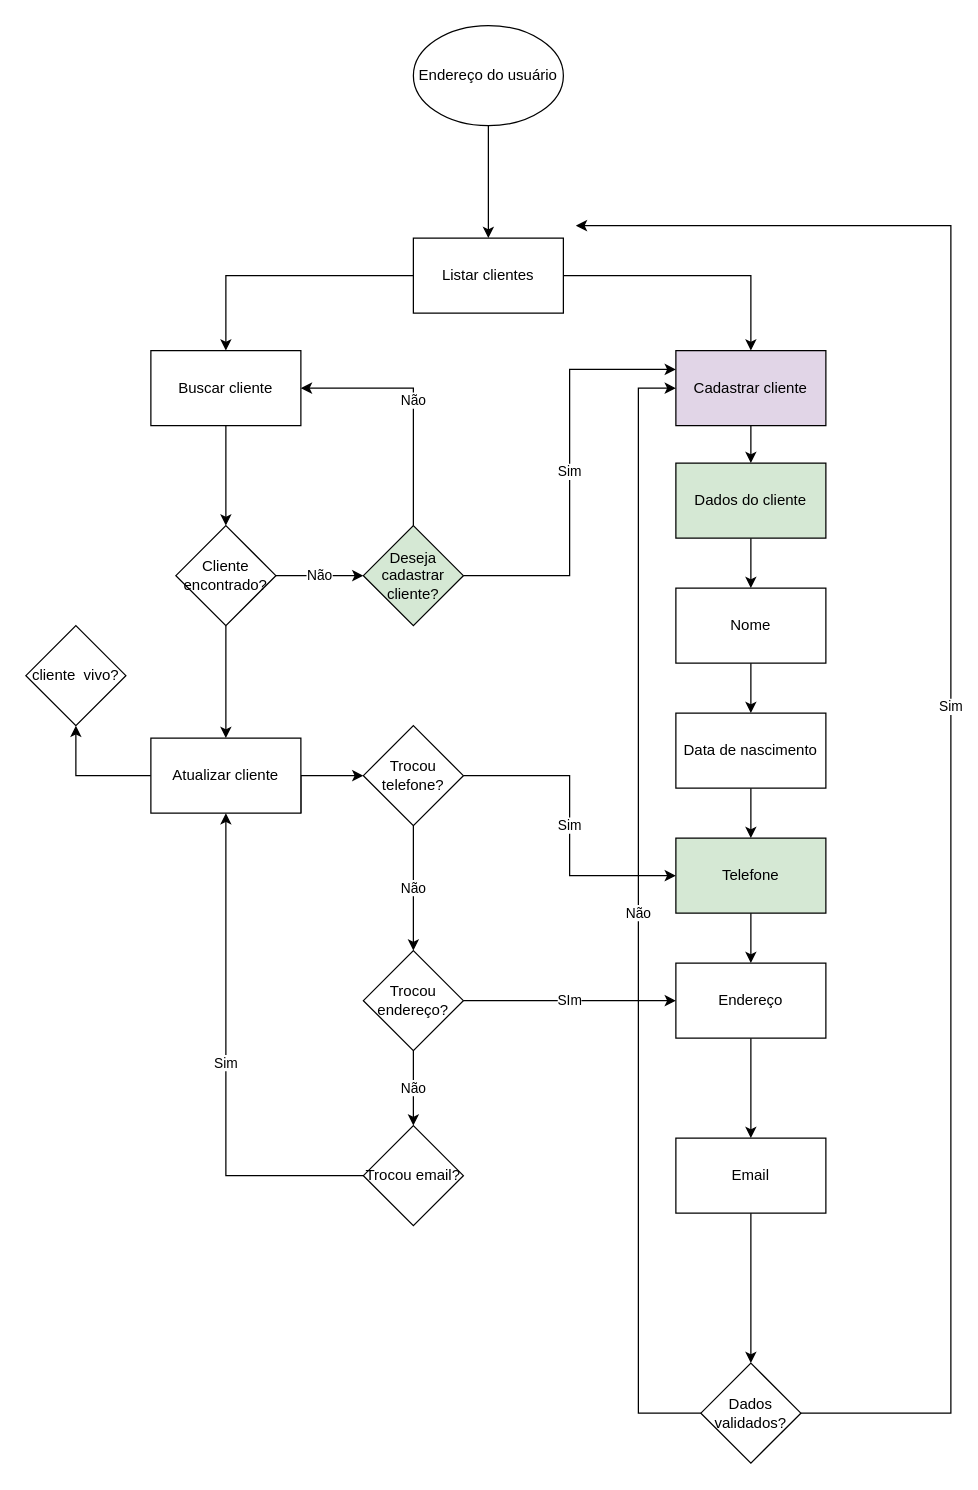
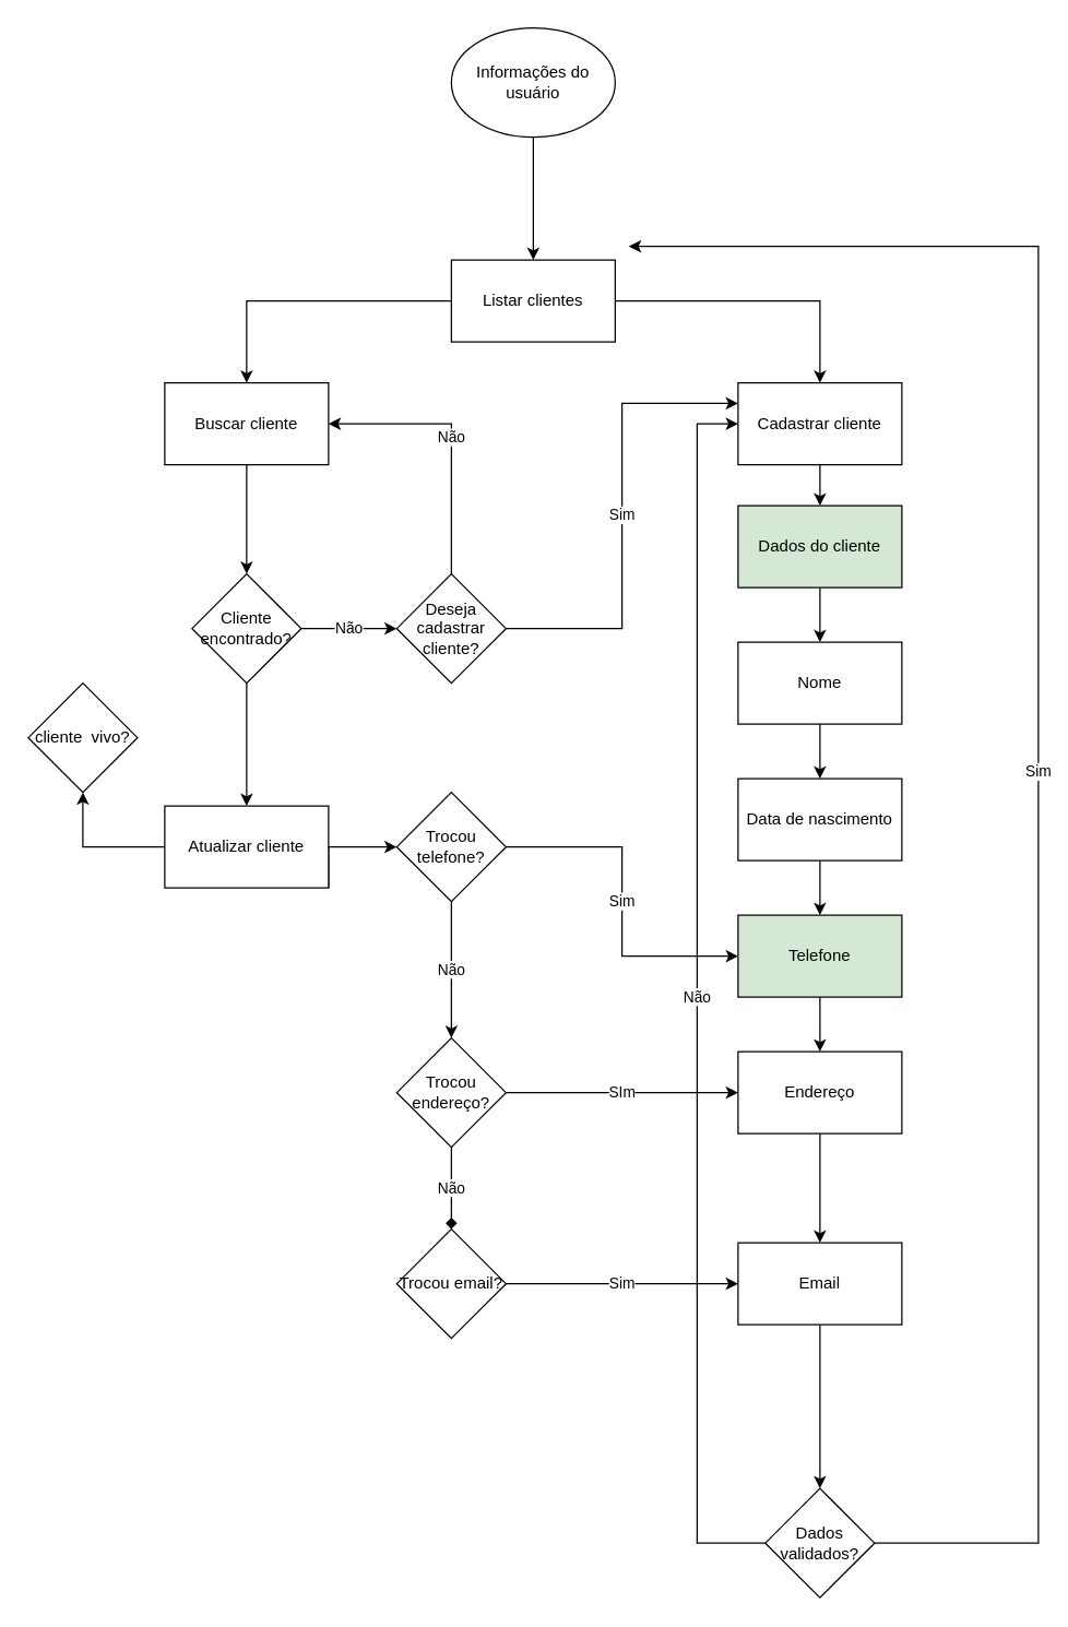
  <mxCell id="0" />
  <mxCell id="1" parent="0" />
  <mxCell id="2" value="" style="edgeStyle=orthogonalEdgeStyle;rounded=0;orthogonalLoop=1;jettySize=auto;html=1;" edge="1" parent="1" source="3" target="18"><mxGeometry relative="1" as="geometry" /></mxCell>
- <mxCell id="3" value="Endereço do usuário" style="ellipse;whiteSpace=wrap;html=1;" vertex="1" parent="1"><mxGeometry x="330" y="20" width="120" height="80" as="geometry" /></mxCell>
+ <mxCell id="3" value="Informações do usuário" style="ellipse;whiteSpace=wrap;html=1;" vertex="1" parent="1"><mxGeometry x="330" y="20" width="120" height="80" as="geometry" /></mxCell>
  <mxCell id="4" value="" style="edgeStyle=orthogonalEdgeStyle;rounded=0;orthogonalLoop=1;jettySize=auto;html=1;" edge="1" parent="1" source="5" target="7"><mxGeometry relative="1" as="geometry" /></mxCell>
- <mxCell id="5" value="Cadastrar cliente" style="rounded=0;whiteSpace=wrap;html=1;fillColor=#e1d5e7;" vertex="1" parent="1"><mxGeometry x="540" y="280" width="120" height="60" as="geometry" /></mxCell>
+ <mxCell id="5" value="Cadastrar cliente" style="rounded=0;whiteSpace=wrap;html=1;" vertex="1" parent="1"><mxGeometry x="540" y="280" width="120" height="60" as="geometry" /></mxCell>
  <mxCell id="6" value="" style="edgeStyle=orthogonalEdgeStyle;rounded=0;orthogonalLoop=1;jettySize=auto;html=1;" edge="1" parent="1" source="7" target="9"><mxGeometry relative="1" as="geometry" /></mxCell>
  <mxCell id="7" value="Dados do cliente" style="whiteSpace=wrap;html=1;rounded=0;fillColor=#d5e8d4;" vertex="1" parent="1"><mxGeometry x="540" y="370" width="120" height="60" as="geometry" /></mxCell>
  <mxCell id="8" value="" style="edgeStyle=orthogonalEdgeStyle;rounded=0;orthogonalLoop=1;jettySize=auto;html=1;" edge="1" parent="1" source="9" target="11"><mxGeometry relative="1" as="geometry" /></mxCell>
  <mxCell id="9" value="Nome" style="whiteSpace=wrap;html=1;rounded=0;" vertex="1" parent="1"><mxGeometry x="540" y="470" width="120" height="60" as="geometry" /></mxCell>
  <mxCell id="10" value="" style="edgeStyle=orthogonalEdgeStyle;rounded=0;orthogonalLoop=1;jettySize=auto;html=1;" edge="1" parent="1" source="11" target="13"><mxGeometry relative="1" as="geometry" /></mxCell>
  <mxCell id="11" value="Data de nascimento" style="whiteSpace=wrap;html=1;rounded=0;" vertex="1" parent="1"><mxGeometry x="540" y="570" width="120" height="60" as="geometry" /></mxCell>
  <mxCell id="12" value="" style="edgeStyle=orthogonalEdgeStyle;rounded=0;orthogonalLoop=1;jettySize=auto;html=1;" edge="1" parent="1" source="13" target="15"><mxGeometry relative="1" as="geometry" /></mxCell>
  <mxCell id="13" value="Telefone" style="whiteSpace=wrap;html=1;rounded=0;fillColor=#d5e8d4;" vertex="1" parent="1"><mxGeometry x="540" y="670" width="120" height="60" as="geometry" /></mxCell>
  <mxCell id="14" value="" style="edgeStyle=orthogonalEdgeStyle;rounded=0;orthogonalLoop=1;jettySize=auto;html=1;" edge="1" parent="1" source="15" target="34"><mxGeometry relative="1" as="geometry" /></mxCell>
  <mxCell id="15" value="Endereço" style="whiteSpace=wrap;html=1;rounded=0;" vertex="1" parent="1"><mxGeometry x="540" y="770" width="120" height="60" as="geometry" /></mxCell>
  <mxCell id="16" style="edgeStyle=orthogonalEdgeStyle;rounded=0;orthogonalLoop=1;jettySize=auto;html=1;" edge="1" parent="1" source="18" target="5"><mxGeometry relative="1" as="geometry" /></mxCell>
  <mxCell id="17" value="" style="edgeStyle=orthogonalEdgeStyle;rounded=0;orthogonalLoop=1;jettySize=auto;html=1;" edge="1" parent="1" source="18" target="23"><mxGeometry relative="1" as="geometry" /></mxCell>
  <mxCell id="18" value="Listar clientes" style="whiteSpace=wrap;html=1;" vertex="1" parent="1"><mxGeometry x="330" y="190" width="120" height="60" as="geometry" /></mxCell>
  <mxCell id="19" value="Sim" style="edgeStyle=orthogonalEdgeStyle;rounded=0;orthogonalLoop=1;jettySize=auto;html=1;entryX=1;entryY=0.5;entryDx=0;entryDy=0;exitX=1;exitY=0.5;exitDx=0;exitDy=0;" edge="1" parent="1" source="21"><mxGeometry relative="1" as="geometry"><mxPoint x="610" y="1140" as="sourcePoint" /><mxPoint x="460" y="180" as="targetPoint" /><Array as="points"><mxPoint x="760" y="1130" /><mxPoint x="760" y="180" /></Array></mxGeometry></mxCell>
  <mxCell id="20" value="Não" style="edgeStyle=orthogonalEdgeStyle;rounded=0;orthogonalLoop=1;jettySize=auto;html=1;entryX=0;entryY=0.5;entryDx=0;entryDy=0;" edge="1" parent="1" source="21" target="5"><mxGeometry relative="1" as="geometry"><Array as="points"><mxPoint x="510" y="1130" /><mxPoint x="510" y="310" /></Array></mxGeometry></mxCell>
  <mxCell id="21" value="Dados validados?" style="rhombus;whiteSpace=wrap;html=1;rounded=0;" vertex="1" parent="1"><mxGeometry x="560" y="1090" width="80" height="80" as="geometry" /></mxCell>
  <mxCell id="22" value="" style="edgeStyle=orthogonalEdgeStyle;rounded=0;orthogonalLoop=1;jettySize=auto;html=1;" edge="1" parent="1" source="23" target="26"><mxGeometry relative="1" as="geometry" /></mxCell>
  <mxCell id="23" value="Buscar cliente" style="whiteSpace=wrap;html=1;" vertex="1" parent="1"><mxGeometry x="120" y="280" width="120" height="60" as="geometry" /></mxCell>
  <mxCell id="24" value="Não" style="edgeStyle=orthogonalEdgeStyle;rounded=0;orthogonalLoop=1;jettySize=auto;html=1;" edge="1" parent="1" source="26" target="29"><mxGeometry relative="1" as="geometry" /></mxCell>
  <mxCell id="25" value="" style="edgeStyle=orthogonalEdgeStyle;rounded=0;orthogonalLoop=1;jettySize=auto;html=1;" edge="1" parent="1" source="26" target="32"><mxGeometry relative="1" as="geometry" /></mxCell>
  <mxCell id="26" value="Cliente encontrado?" style="rhombus;whiteSpace=wrap;html=1;" vertex="1" parent="1"><mxGeometry x="140" y="420" width="80" height="80" as="geometry" /></mxCell>
  <mxCell id="27" value="Sim" style="edgeStyle=orthogonalEdgeStyle;rounded=0;orthogonalLoop=1;jettySize=auto;html=1;entryX=0;entryY=0.25;entryDx=0;entryDy=0;" edge="1" parent="1" source="29" target="5"><mxGeometry relative="1" as="geometry" /></mxCell>
  <mxCell id="28" value="Não" style="edgeStyle=orthogonalEdgeStyle;rounded=0;orthogonalLoop=1;jettySize=auto;html=1;entryX=1;entryY=0.5;entryDx=0;entryDy=0;" edge="1" parent="1" source="29" target="23"><mxGeometry relative="1" as="geometry"><Array as="points"><mxPoint x="330" y="310" /></Array></mxGeometry></mxCell>
- <mxCell id="29" value="Deseja cadastrar cliente?" style="rhombus;whiteSpace=wrap;html=1;fillColor=#d5e8d4;" vertex="1" parent="1"><mxGeometry x="290" y="420" width="80" height="80" as="geometry" /></mxCell>
+ <mxCell id="29" value="Deseja cadastrar cliente?" style="rhombus;whiteSpace=wrap;html=1;" vertex="1" parent="1"><mxGeometry x="290" y="420" width="80" height="80" as="geometry" /></mxCell>
  <mxCell id="30" value="" style="edgeStyle=orthogonalEdgeStyle;rounded=0;orthogonalLoop=1;jettySize=auto;html=1;exitX=1;exitY=1;exitDx=0;exitDy=0;" edge="1" parent="1" source="32" target="37"><mxGeometry relative="1" as="geometry"><Array as="points"><mxPoint x="240" y="620" /></Array></mxGeometry></mxCell>
  <mxCell id="31" value="" style="edgeStyle=orthogonalEdgeStyle;rounded=0;orthogonalLoop=1;jettySize=auto;html=1;" edge="1" parent="1" source="32" target="38"><mxGeometry relative="1" as="geometry" /></mxCell>
  <mxCell id="32" value="Atualizar cliente" style="whiteSpace=wrap;html=1;" vertex="1" parent="1"><mxGeometry x="120" y="590" width="120" height="60" as="geometry" /></mxCell>
  <mxCell id="33" style="edgeStyle=orthogonalEdgeStyle;rounded=0;orthogonalLoop=1;jettySize=auto;html=1;" edge="1" parent="1" source="34" target="21"><mxGeometry relative="1" as="geometry" /></mxCell>
  <mxCell id="34" value="Email" style="whiteSpace=wrap;html=1;rounded=0;" vertex="1" parent="1"><mxGeometry x="540" y="910" width="120" height="60" as="geometry" /></mxCell>
  <mxCell id="35" value="Sim" style="edgeStyle=orthogonalEdgeStyle;rounded=0;orthogonalLoop=1;jettySize=auto;html=1;entryX=0;entryY=0.5;entryDx=0;entryDy=0;" edge="1" parent="1" source="37" target="13"><mxGeometry relative="1" as="geometry" /></mxCell>
  <mxCell id="36" value="Não" style="edgeStyle=orthogonalEdgeStyle;rounded=0;orthogonalLoop=1;jettySize=auto;html=1;" edge="1" parent="1" source="37" target="41"><mxGeometry relative="1" as="geometry" /></mxCell>
  <mxCell id="37" value="Trocou telefone?" style="rhombus;whiteSpace=wrap;html=1;" vertex="1" parent="1"><mxGeometry x="290" y="580" width="80" height="80" as="geometry" /></mxCell>
  <mxCell id="38" value="cliente&amp;nbsp; vivo?" style="rhombus;whiteSpace=wrap;html=1;" vertex="1" parent="1"><mxGeometry x="20" y="500" width="80" height="80" as="geometry" /></mxCell>
- <mxCell id="39" value="Não" style="edgeStyle=orthogonalEdgeStyle;rounded=0;orthogonalLoop=1;jettySize=auto;html=1;" edge="1" parent="1" source="41" target="43"><mxGeometry relative="1" as="geometry" /></mxCell>
+ <mxCell id="39" value="Não" style="edgeStyle=orthogonalEdgeStyle;rounded=0;orthogonalLoop=1;jettySize=auto;html=1;endArrow=diamond;" edge="1" parent="1" source="41" target="43"><mxGeometry relative="1" as="geometry" /></mxCell>
  <mxCell id="40" value="SIm" style="edgeStyle=orthogonalEdgeStyle;rounded=0;orthogonalLoop=1;jettySize=auto;html=1;entryX=0;entryY=0.5;entryDx=0;entryDy=0;" edge="1" parent="1" source="41" target="15"><mxGeometry relative="1" as="geometry"><Array as="points"><mxPoint x="400" y="800" /><mxPoint x="400" y="800" /></Array></mxGeometry></mxCell>
  <mxCell id="41" value="Trocou endereço?" style="rhombus;whiteSpace=wrap;html=1;" vertex="1" parent="1"><mxGeometry x="290" y="760" width="80" height="80" as="geometry" /></mxCell>
- <mxCell id="42" value="Sim" style="edgeStyle=orthogonalEdgeStyle;rounded=0;orthogonalLoop=1;jettySize=auto;html=1;" edge="1" parent="1" source="43" target="32"><mxGeometry relative="1" as="geometry" /></mxCell>
+ <mxCell id="42" value="Sim" style="edgeStyle=orthogonalEdgeStyle;rounded=0;orthogonalLoop=1;jettySize=auto;html=1;entryX=0;entryY=0.5;entryDx=0;entryDy=0;" edge="1" parent="1" source="43" target="34"><mxGeometry relative="1" as="geometry" /></mxCell>
  <mxCell id="43" value="Trocou email?" style="rhombus;whiteSpace=wrap;html=1;" vertex="1" parent="1"><mxGeometry x="290" y="900" width="80" height="80" as="geometry" /></mxCell>
